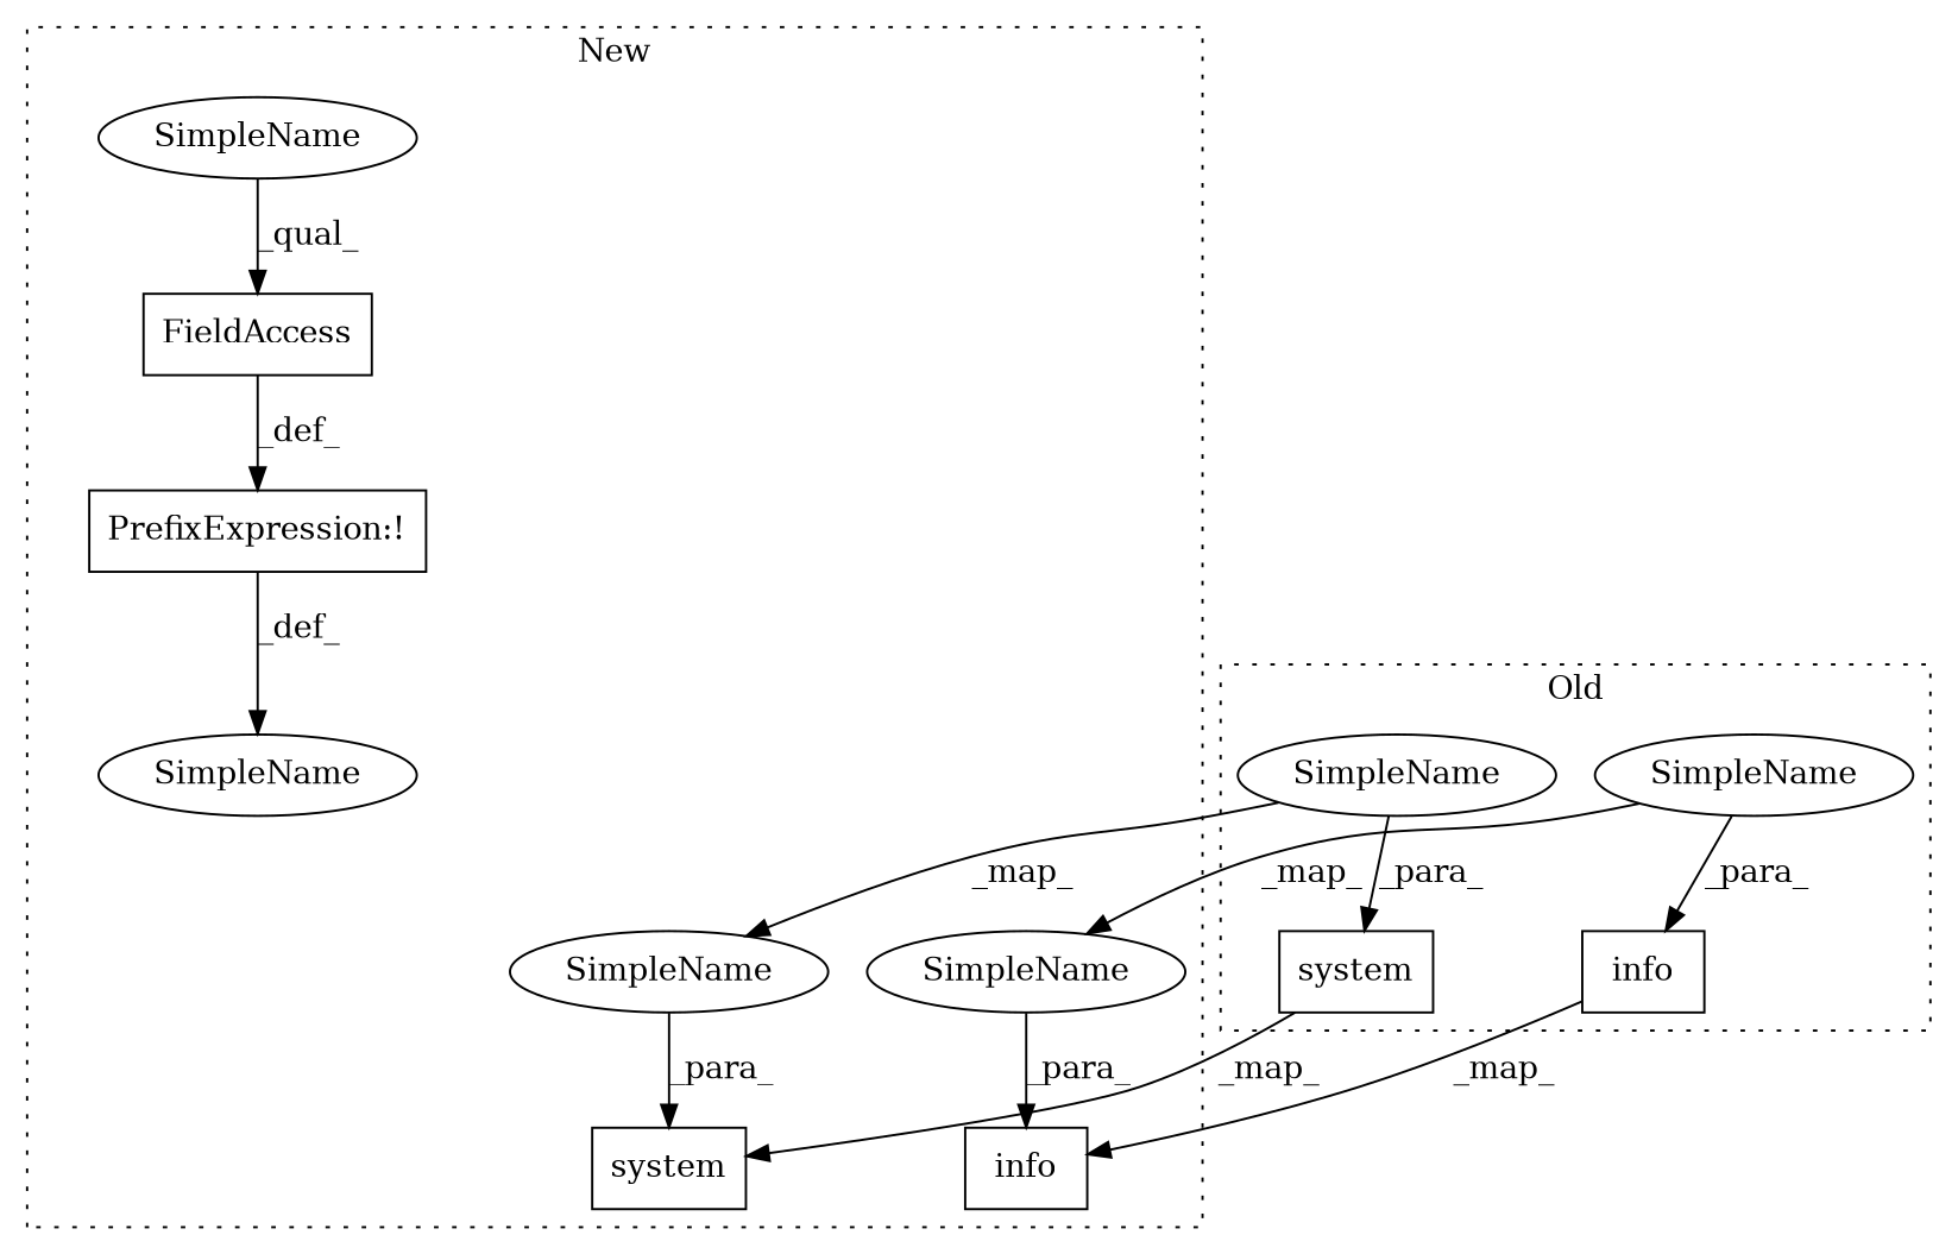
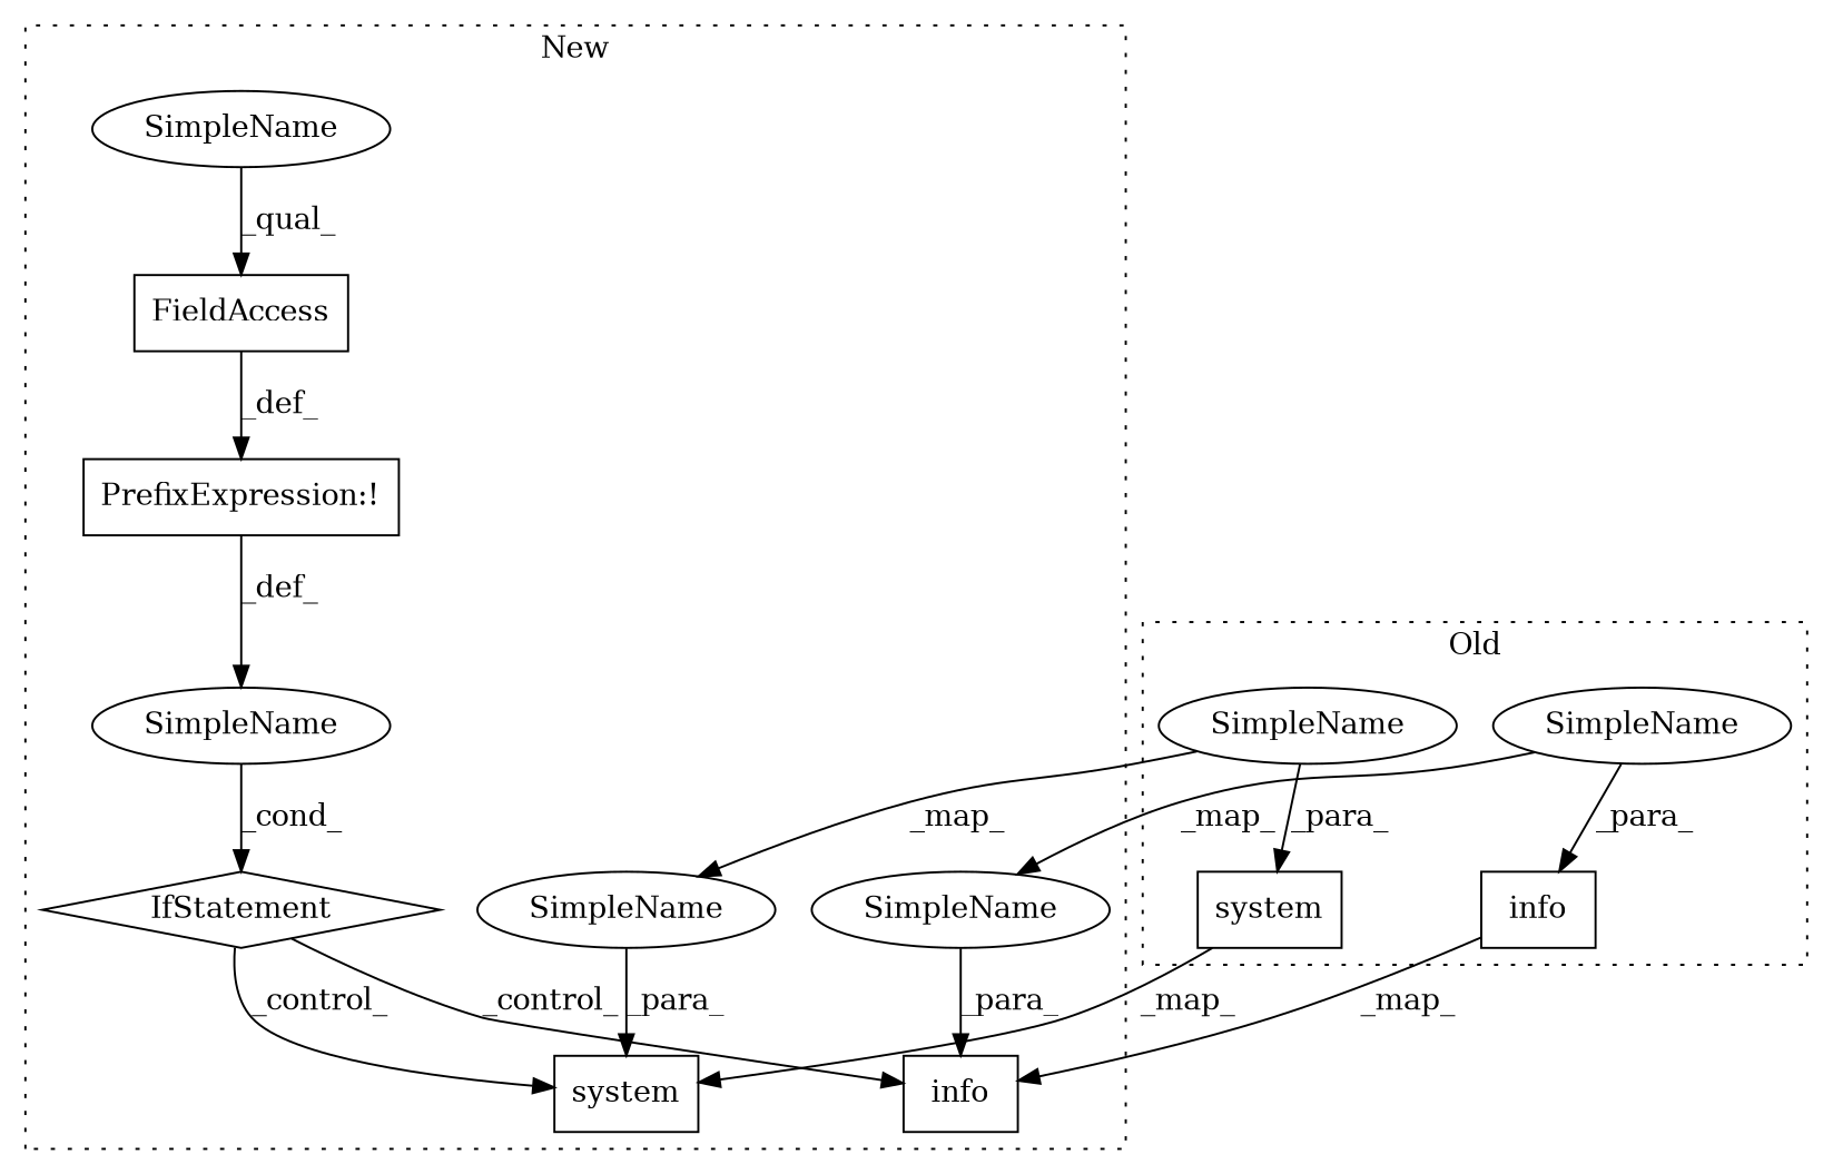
  digraph {
    node [a=42 l=3 s=1580 shape=box]
    n1 [a=32 l="7,1" label=system s="1456,1466"]
    n2 [a=32 l="5,1" label=info s="1347,1355"]
    n3 [label=SimpleName s=1382 shape=ellipse]
    n4 [label=SimpleName s=1293 shape=ellipse]
    n5 [a=32 l="7,1" label=system s="1782,1792"]
    n6 [label=SimpleName shape=ellipse l="" s=""]
+   n7 [a=25 l="4,2" label=IfStatement s="1575,1599" shape=diamond]
    n8 [a=32 l="5,1" label=info s="1665,1673"]
    n9 [a=38 l=1 label="PrefixExpression:!" s=1579]
    n10 [a=22 l=19 label=FieldAccess]
    n11 [label=SimpleName s=1704 shape=ellipse]
    n12 [label=SimpleName s=1609 shape=ellipse]
    n13 [l=7 label=SimpleName shape=ellipse]
    subgraph cluster_1 {
      label=Old
      style=dotted
      n1
      n2
      n3
      n4
    }
    subgraph cluster_2 {
      label=New
      style=dotted
      n5
      n6
+     n7
      n8
      n9
      n10
      n11
      n12
      n13
    }
    n1 -> n5 [label=_map_]
    n2 -> n8 [label=_map_]
    n3 -> n1 [label=_para_]
    n3 -> n11 [label=_map_]
    n4 -> n2 [label=_para_]
    n4 -> n12 [label=_map_]
+   n6 -> n7 [label=_cond_]
+   n7 -> n5 [label=_control_]
+   n7 -> n8 [label=_control_]
    n9 -> n6 [label=_def_]
    n10 -> n9 [label=_def_]
    n11 -> n5 [label=_para_]
    n12 -> n8 [label=_para_]
    n13 -> n10 [label=_qual_]
  }
